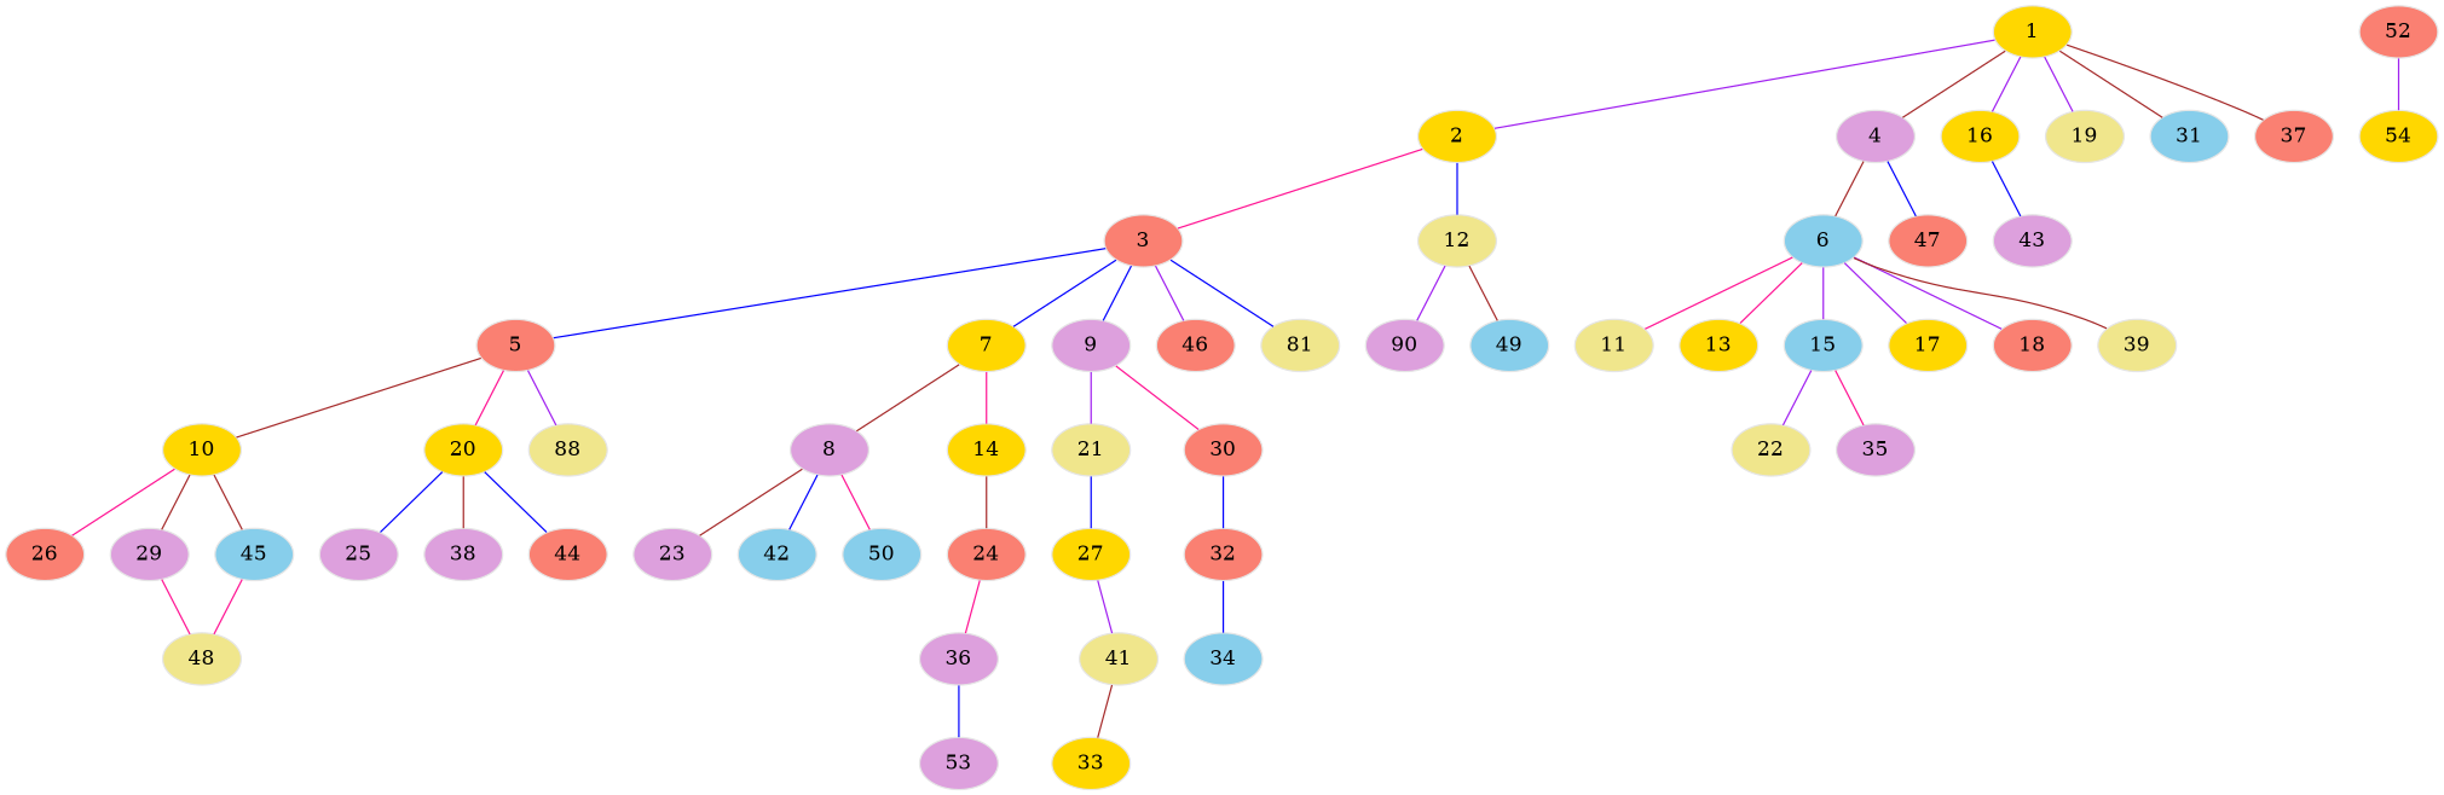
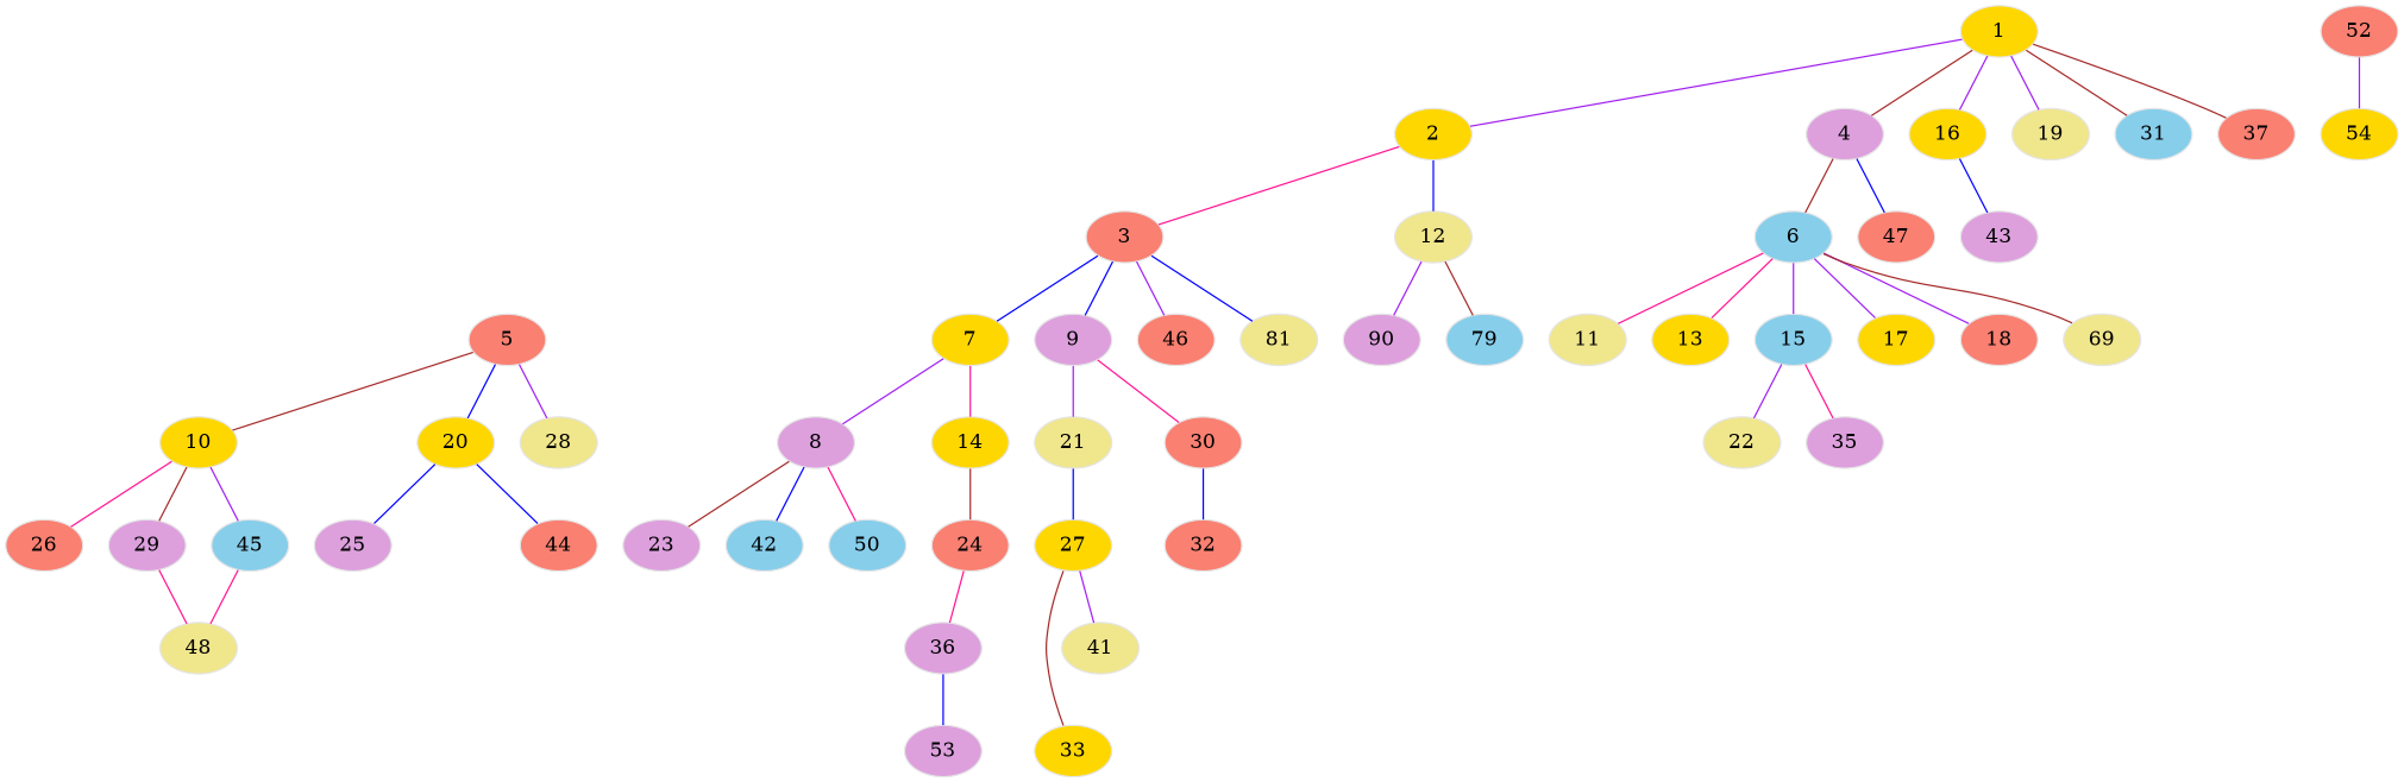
  graph {
    node [color=gray90 fillcolor=gold style=filled]
    edge [color=blue weight=1.0]
    1
    2
    4 [fillcolor=plum]
    16
    19 [fillcolor=khaki]
    31 [fillcolor=skyblue]
    37 [fillcolor=salmon]
    3 [fillcolor=salmon]
    12 [fillcolor=khaki]
    6 [fillcolor=skyblue]
    47 [fillcolor=salmon]
    43 [fillcolor=plum]
    5 [fillcolor=salmon]
    7
    9 [fillcolor=plum]
    46 [fillcolor=salmon]
    n17 [fillcolor=khaki label=81]
    n18 [fillcolor=plum label=90]
-   49 [fillcolor=skyblue]
+   49 [fillcolor=skyblue label=79]
    10
    20
-   28 [fillcolor=khaki label=88]
+   28 [fillcolor=khaki]
    8 [fillcolor=plum]
    14
    21 [fillcolor=khaki]
    30 [fillcolor=salmon]
    11 [fillcolor=khaki]
    13
    15 [fillcolor=skyblue]
    17
    18 [fillcolor=salmon]
-   39 [fillcolor=khaki]
+   39 [fillcolor=khaki label=69]
    26 [fillcolor=salmon]
    29 [fillcolor=plum]
    45 [fillcolor=skyblue]
    25 [fillcolor=plum]
-   38 [fillcolor=plum]
    44 [fillcolor=salmon]
    22 [fillcolor=khaki]
    35 [fillcolor=plum]
    23 [fillcolor=plum]
    42 [fillcolor=skyblue]
    50 [fillcolor=skyblue]
    24 [fillcolor=salmon]
    27
    32 [fillcolor=salmon]
    48 [fillcolor=khaki]
    36 [fillcolor=plum]
    33
    41 [fillcolor=khaki]
    53 [fillcolor=plum]
    52 [fillcolor=salmon]
    54
-   34 [fillcolor=skyblue]
    1 -- 2 [color=purple]
    1 -- 4 [color=brown]
    1 -- 16 [color=purple]
    1 -- 19 [color=purple]
    1 -- 31 [color=brown]
    1 -- 37 [color=brown]
    2 -- 3 [color=deeppink]
    2 -- 12
    4 -- 6 [color=brown]
    4 -- 47
    16 -- 43
-   3 -- 5
    3 -- 7
    3 -- 9
    3 -- 46 [color=purple]
    3 -- n17
    12 -- n18 [color=purple]
    12 -- 49 [color=brown]
    6 -- 11 [color=deeppink]
    6 -- 13 [color=deeppink]
    6 -- 15 [color=purple]
    6 -- 17 [color=purple]
    6 -- 18 [color=purple]
    6 -- 39 [color=brown]
    5 -- 10 [color=brown]
-   5 -- 20 [color=deeppink]
+   5 -- 20
    5 -- 28 [color=purple]
-   7 -- 8 [color=brown]
+   7 -- 8 [color=purple]
    7 -- 14 [color=deeppink]
    9 -- 21 [color=purple]
    9 -- 30 [color=deeppink]
    10 -- 26 [color=deeppink]
    10 -- 29 [color=brown]
-   10 -- 45 [color=brown]
+   10 -- 45 [color=purple]
    20 -- 25
-   20 -- 38 [color=brown]
    20 -- 44
    8 -- 23 [color=brown]
    8 -- 42
    8 -- 50 [color=deeppink]
    14 -- 24 [color=brown]
    21 -- 27
    30 -- 32
    15 -- 22 [color=purple]
    15 -- 35 [color=deeppink]
    29 -- 48 [color=deeppink]
    45 -- 48 [color=deeppink]
    24 -- 36 [color=deeppink]
-   41 -- 33 [color=brown]
+   27 -- 33 [color=brown]
    27 -- 41 [color=purple]
-   32 -- 34
    36 -- 53
    52 -- 54 [color=purple]
  }
